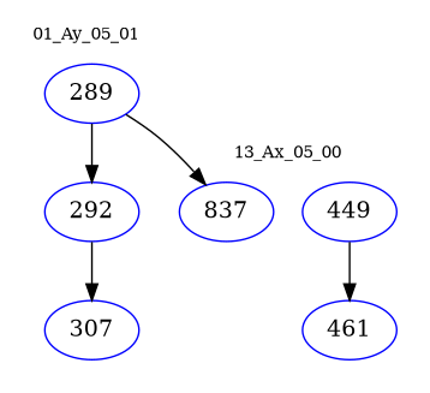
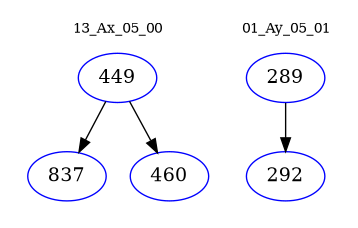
  digraph {
    node [color=blue]
    edge [color=black]
    n1 [label=449]
    n2 [label=837]
-   n3 [label=461]
+   n3 [label=460]
    n4 [label=292]
    n5 [label=289]
-   n6 [label=307]
    subgraph cluster_1 {
      color=white
      fontsize=10
      label="13_Ax_05_00"
      n1
      n2
      n3
    }
    subgraph cluster_2 {
      color=white
      fontsize=10
      label="01_Ay_05_01"
      n4
      n5
-     n6
    }
-   n5 -> n2
+   n1 -> n2
    n1 -> n3
-   n4 -> n6
    n5 -> n4
  }
